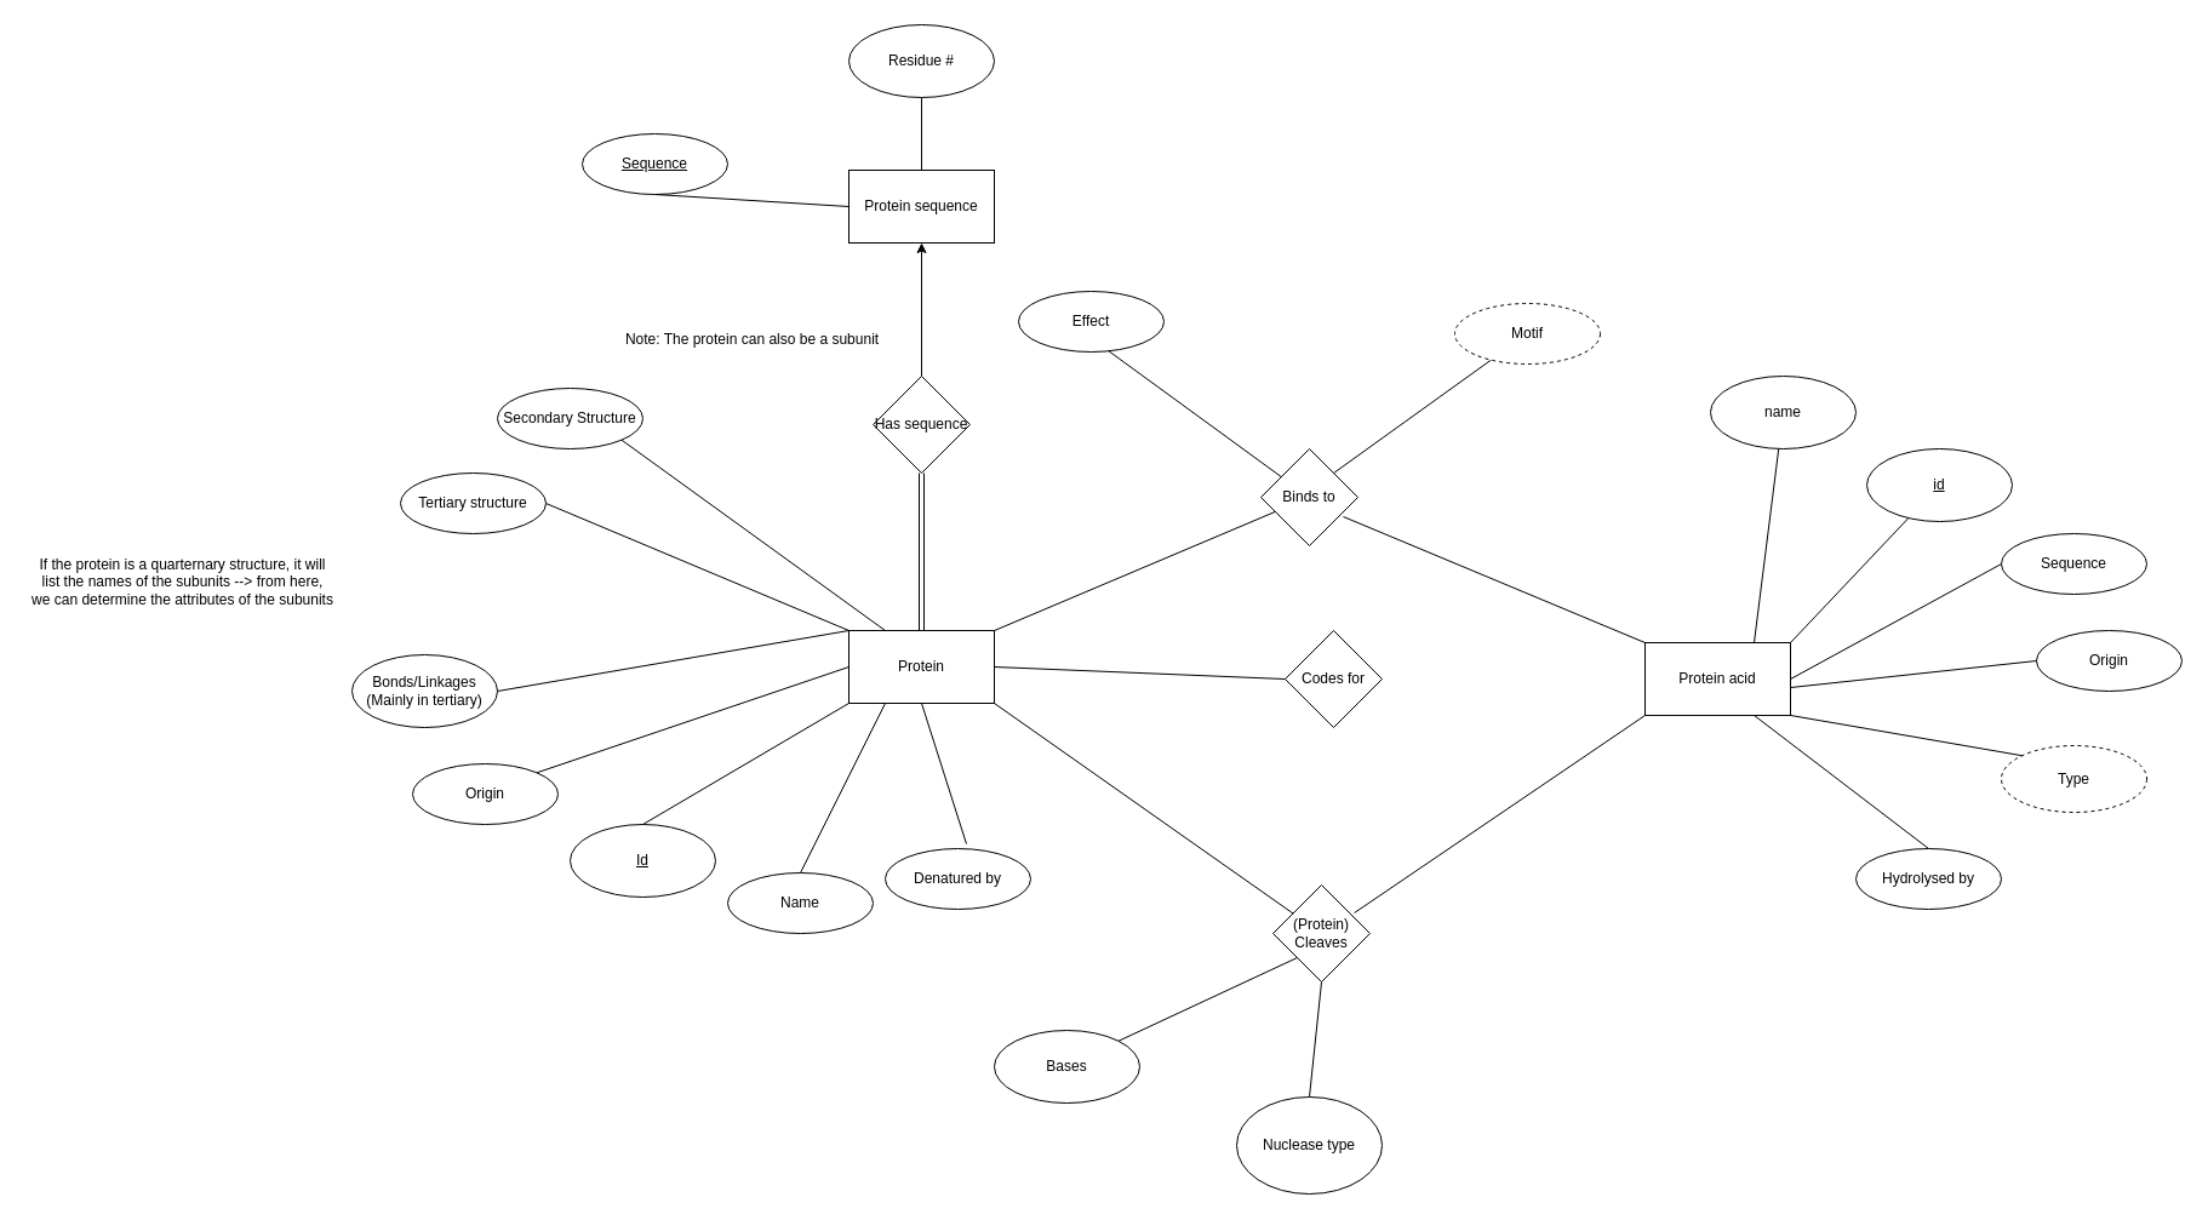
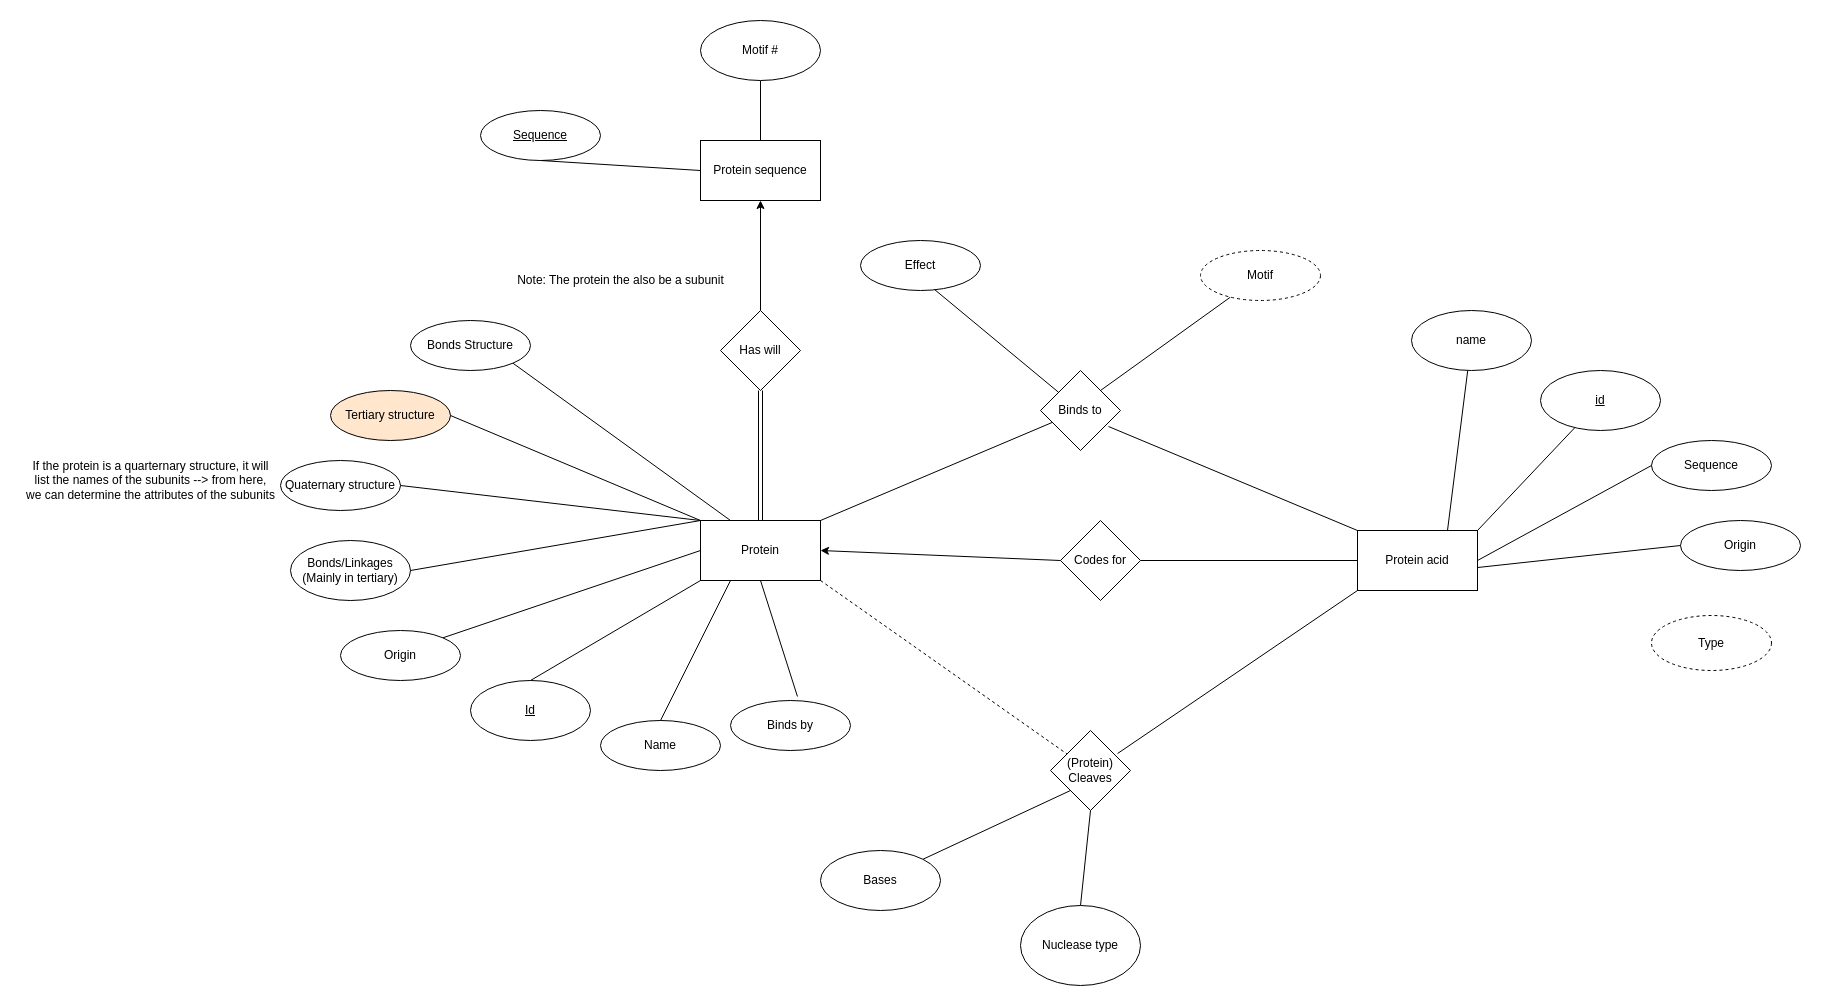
  <mxCell id="0" />
  <mxCell id="1" parent="0" />
  <mxCell id="2" value="Protein" style="rounded=0;whiteSpace=wrap;html=1;" parent="1" vertex="1"><mxGeometry x="700" y="520" width="120" height="60" as="geometry" /></mxCell>
  <mxCell id="3" value="&lt;u&gt;Sequence&lt;/u&gt;" style="ellipse;whiteSpace=wrap;html=1;" parent="1" vertex="1"><mxGeometry x="480" y="110" width="120" height="50" as="geometry" /></mxCell>
  <mxCell id="4" value="" style="endArrow=none;html=1;entryX=0.5;entryY=1;entryDx=0;entryDy=0;exitX=0;exitY=0.5;exitDx=0;exitDy=0;" parent="1" source="36" target="3" edge="1"><mxGeometry width="50" height="50" relative="1" as="geometry"><mxPoint x="760" y="520" as="sourcePoint" /><mxPoint x="810" y="470" as="targetPoint" /></mxGeometry></mxCell>
- <mxCell id="5" value="Secondary Structure" style="ellipse;whiteSpace=wrap;html=1;" parent="1" vertex="1"><mxGeometry x="410" y="320" width="120" height="50" as="geometry" /></mxCell>
+ <mxCell id="5" value="Bonds Structure" style="ellipse;whiteSpace=wrap;html=1;" parent="1" vertex="1"><mxGeometry x="410" y="320" width="120" height="50" as="geometry" /></mxCell>
  <mxCell id="6" value="" style="endArrow=none;html=1;entryX=1;entryY=1;entryDx=0;entryDy=0;exitX=0.25;exitY=0;exitDx=0;exitDy=0;" parent="1" source="2" target="5" edge="1"><mxGeometry width="50" height="50" relative="1" as="geometry"><mxPoint x="570" y="570" as="sourcePoint" /><mxPoint x="620" y="520" as="targetPoint" /></mxGeometry></mxCell>
  <mxCell id="7" value="Bonds/Linkages (Mainly in tertiary)" style="ellipse;whiteSpace=wrap;html=1;" parent="1" vertex="1"><mxGeometry x="290" y="540" width="120" height="60" as="geometry" /></mxCell>
  <mxCell id="8" value="" style="endArrow=none;html=1;entryX=1;entryY=0.5;entryDx=0;entryDy=0;exitX=0;exitY=0;exitDx=0;exitDy=0;" parent="1" source="2" target="7" edge="1"><mxGeometry width="50" height="50" relative="1" as="geometry"><mxPoint x="570" y="600" as="sourcePoint" /><mxPoint x="620" y="550" as="targetPoint" /></mxGeometry></mxCell>
  <mxCell id="9" value="Origin" style="ellipse;whiteSpace=wrap;html=1;" parent="1" vertex="1"><mxGeometry x="340" y="630" width="120" height="50" as="geometry" /></mxCell>
  <mxCell id="10" value="" style="endArrow=none;html=1;entryX=0;entryY=0.5;entryDx=0;entryDy=0;exitX=1;exitY=0;exitDx=0;exitDy=0;" parent="1" source="9" target="2" edge="1"><mxGeometry width="50" height="50" relative="1" as="geometry"><mxPoint x="570" y="590" as="sourcePoint" /><mxPoint x="620" y="540" as="targetPoint" /></mxGeometry></mxCell>
- <mxCell id="11" value="Denatured by" style="ellipse;whiteSpace=wrap;html=1;" parent="1" vertex="1"><mxGeometry x="730" y="700" width="120" height="50" as="geometry" /></mxCell>
- <mxCell id="12" value="Tertiary structure" style="ellipse;whiteSpace=wrap;html=1;" parent="1" vertex="1"><mxGeometry x="330" y="390" width="120" height="50" as="geometry" /></mxCell>
+ <mxCell id="11" value="Binds by" style="ellipse;whiteSpace=wrap;html=1;" parent="1" vertex="1"><mxGeometry x="730" y="700" width="120" height="50" as="geometry" /></mxCell>
+ <mxCell id="12" value="Tertiary structure" style="ellipse;whiteSpace=wrap;html=1;fillColor=#ffe6cc;" parent="1" vertex="1"><mxGeometry x="330" y="390" width="120" height="50" as="geometry" /></mxCell>
  <mxCell id="13" value="" style="endArrow=none;html=1;entryX=1;entryY=0.5;entryDx=0;entryDy=0;exitX=0;exitY=0;exitDx=0;exitDy=0;" parent="1" source="2" target="12" edge="1"><mxGeometry width="50" height="50" relative="1" as="geometry"><mxPoint x="550" y="520" as="sourcePoint" /><mxPoint x="600" y="470" as="targetPoint" /></mxGeometry></mxCell>
  <mxCell id="14" value="" style="endArrow=none;html=1;entryX=0.5;entryY=1;entryDx=0;entryDy=0;exitX=0.558;exitY=-0.08;exitDx=0;exitDy=0;exitPerimeter=0;" parent="1" source="11" target="2" edge="1"><mxGeometry width="50" height="50" relative="1" as="geometry"><mxPoint x="680" y="660" as="sourcePoint" /><mxPoint x="730" y="610" as="targetPoint" /></mxGeometry></mxCell>
+ <mxCell id="15" value="Quaternary structure" style="ellipse;whiteSpace=wrap;html=1;" parent="1" vertex="1"><mxGeometry x="280" y="460" width="120" height="50" as="geometry" /></mxCell>
+ <mxCell id="16" value="" style="endArrow=none;html=1;entryX=1;entryY=0.5;entryDx=0;entryDy=0;exitX=0;exitY=0;exitDx=0;exitDy=0;" parent="1" source="2" target="15" edge="1"><mxGeometry width="50" height="50" relative="1" as="geometry"><mxPoint x="485" y="490" as="sourcePoint" /><mxPoint x="535" y="440" as="targetPoint" /></mxGeometry></mxCell>
  <mxCell id="17" value="&lt;u&gt;Id&lt;/u&gt;" style="ellipse;whiteSpace=wrap;html=1;" parent="1" vertex="1"><mxGeometry x="470" y="680" width="120" height="60" as="geometry" /></mxCell>
  <mxCell id="18" value="" style="endArrow=none;html=1;exitX=0.5;exitY=0;exitDx=0;exitDy=0;entryX=0;entryY=1;entryDx=0;entryDy=0;" parent="1" source="17" target="2" edge="1"><mxGeometry width="50" height="50" relative="1" as="geometry"><mxPoint x="600" y="670" as="sourcePoint" /><mxPoint x="650" y="620" as="targetPoint" /></mxGeometry></mxCell>
  <mxCell id="19" value="Name" style="ellipse;whiteSpace=wrap;html=1;" parent="1" vertex="1"><mxGeometry x="600" y="720" width="120" height="50" as="geometry" /></mxCell>
  <mxCell id="20" value="" style="endArrow=none;html=1;exitX=0.5;exitY=0;exitDx=0;exitDy=0;entryX=0.25;entryY=1;entryDx=0;entryDy=0;" parent="1" source="19" target="2" edge="1"><mxGeometry width="50" height="50" relative="1" as="geometry"><mxPoint x="670" y="690" as="sourcePoint" /><mxPoint x="720" y="640" as="targetPoint" /></mxGeometry></mxCell>
  <mxCell id="21" value="" style="endArrow=none;html=1;exitX=1;exitY=0;exitDx=0;exitDy=0;" parent="1" source="2" target="22" edge="1"><mxGeometry width="50" height="50" relative="1" as="geometry"><mxPoint x="830" y="520" as="sourcePoint" /><mxPoint x="960" y="430" as="targetPoint" /></mxGeometry></mxCell>
  <mxCell id="22" value="Binds to" style="rhombus;whiteSpace=wrap;html=1;" parent="1" vertex="1"><mxGeometry x="1040" y="370" width="80" height="80" as="geometry" /></mxCell>
  <mxCell id="23" value="Protein acid" style="rounded=0;whiteSpace=wrap;html=1;" parent="1" vertex="1"><mxGeometry x="1357" y="530" width="120" height="60" as="geometry" /></mxCell>
  <mxCell id="24" value="" style="endArrow=none;html=1;exitX=0.85;exitY=0.7;exitDx=0;exitDy=0;exitPerimeter=0;entryX=0;entryY=0;entryDx=0;entryDy=0;" parent="1" source="22" target="23" edge="1"><mxGeometry width="50" height="50" relative="1" as="geometry"><mxPoint x="1330" y="580" as="sourcePoint" /><mxPoint x="1380" y="530" as="targetPoint" /></mxGeometry></mxCell>
- <mxCell id="25" value="" style="endArrow=none;html=1;exitX=1;exitY=1;exitDx=0;exitDy=0;" parent="1" source="2" target="26" edge="1"><mxGeometry width="50" height="50" relative="1" as="geometry"><mxPoint x="870" y="600" as="sourcePoint" /><mxPoint x="1030" y="750" as="targetPoint" /></mxGeometry></mxCell>
+ <mxCell id="25" value="" style="endArrow=none;html=1;exitX=1;exitY=1;exitDx=0;exitDy=0;dashed=1;" parent="1" source="2" target="26" edge="1"><mxGeometry width="50" height="50" relative="1" as="geometry"><mxPoint x="870" y="600" as="sourcePoint" /><mxPoint x="1030" y="750" as="targetPoint" /></mxGeometry></mxCell>
  <mxCell id="26" value="(Protein) Cleaves" style="rhombus;whiteSpace=wrap;html=1;" parent="1" vertex="1"><mxGeometry x="1050" y="730" width="80" height="80" as="geometry" /></mxCell>
  <mxCell id="27" value="" style="endArrow=none;html=1;entryX=0;entryY=1;entryDx=0;entryDy=0;exitX=0.838;exitY=0.288;exitDx=0;exitDy=0;exitPerimeter=0;" parent="1" source="26" target="23" edge="1"><mxGeometry width="50" height="50" relative="1" as="geometry"><mxPoint x="1110" y="750" as="sourcePoint" /><mxPoint x="1160" y="700" as="targetPoint" /></mxGeometry></mxCell>
  <mxCell id="28" value="" style="endArrow=none;html=1;entryX=0;entryY=1;entryDx=0;entryDy=0;exitX=1;exitY=0;exitDx=0;exitDy=0;" parent="1" source="29" target="26" edge="1"><mxGeometry width="50" height="50" relative="1" as="geometry"><mxPoint x="940" y="860" as="sourcePoint" /><mxPoint x="1070" y="820" as="targetPoint" /></mxGeometry></mxCell>
  <mxCell id="29" value="Bases" style="ellipse;whiteSpace=wrap;html=1;" parent="1" vertex="1"><mxGeometry x="820" y="850" width="120" height="60" as="geometry" /></mxCell>
  <mxCell id="30" value="" style="endArrow=none;html=1;entryX=0.5;entryY=1;entryDx=0;entryDy=0;exitX=0.5;exitY=0;exitDx=0;exitDy=0;" parent="1" source="31" target="26" edge="1"><mxGeometry width="50" height="50" relative="1" as="geometry"><mxPoint x="1090" y="880" as="sourcePoint" /><mxPoint x="1105" y="840" as="targetPoint" /></mxGeometry></mxCell>
  <mxCell id="31" value="Nuclease type" style="ellipse;whiteSpace=wrap;html=1;" parent="1" vertex="1"><mxGeometry x="1020" y="905" width="120" height="80" as="geometry" /></mxCell>
  <mxCell id="32" value="" style="endArrow=none;html=1;" parent="1" target="33" edge="1"><mxGeometry width="50" height="50" relative="1" as="geometry"><mxPoint x="1100" y="390" as="sourcePoint" /><mxPoint x="1150" y="340" as="targetPoint" /></mxGeometry></mxCell>
  <mxCell id="33" value="Motif" style="ellipse;whiteSpace=wrap;html=1;dashed=1;" parent="1" vertex="1"><mxGeometry x="1200" y="250" width="120" height="50" as="geometry" /></mxCell>
- <mxCell id="34" value="Effect" style="ellipse;whiteSpace=wrap;html=1;" parent="1" vertex="1"><mxGeometry x="840" y="240" width="120" height="50" as="geometry" /></mxCell>
+ <mxCell id="34" value="Effect" style="ellipse;whiteSpace=wrap;html=1;" parent="1" vertex="1"><mxGeometry x="860" y="240" width="120" height="50" as="geometry" /></mxCell>
  <mxCell id="35" value="" style="endArrow=none;html=1;entryX=0.617;entryY=0.98;entryDx=0;entryDy=0;entryPerimeter=0;" parent="1" source="22" target="34" edge="1"><mxGeometry width="50" height="50" relative="1" as="geometry"><mxPoint x="970" y="370" as="sourcePoint" /><mxPoint x="1020" y="320" as="targetPoint" /></mxGeometry></mxCell>
  <mxCell id="36" value="Protein sequence" style="rounded=0;whiteSpace=wrap;html=1;" parent="1" vertex="1"><mxGeometry x="700" y="140" width="120" height="60" as="geometry" /></mxCell>
- <mxCell id="37" value="Has sequence" style="rhombus;whiteSpace=wrap;html=1;" parent="1" vertex="1"><mxGeometry x="720" y="310" width="80" height="80" as="geometry" /></mxCell>
+ <mxCell id="37" value="Has will" style="rhombus;whiteSpace=wrap;html=1;" parent="1" vertex="1"><mxGeometry x="720" y="310" width="80" height="80" as="geometry" /></mxCell>
  <mxCell id="38" value="" style="shape=link;html=1;entryX=0.5;entryY=1;entryDx=0;entryDy=0;" parent="1" source="2" target="37" edge="1"><mxGeometry width="100" relative="1" as="geometry"><mxPoint x="740" y="490" as="sourcePoint" /><mxPoint x="840" y="490" as="targetPoint" /></mxGeometry></mxCell>
  <mxCell id="39" value="" style="endArrow=classic;html=1;entryX=0.5;entryY=1;entryDx=0;entryDy=0;exitX=0.5;exitY=0;exitDx=0;exitDy=0;" parent="1" source="37" target="36" edge="1"><mxGeometry width="50" height="50" relative="1" as="geometry"><mxPoint x="760" y="280" as="sourcePoint" /><mxPoint x="810" y="230" as="targetPoint" /></mxGeometry></mxCell>
  <mxCell id="40" value="" style="endArrow=none;html=1;" parent="1" target="41" edge="1"><mxGeometry width="50" height="50" relative="1" as="geometry"><mxPoint x="760" y="140" as="sourcePoint" /><mxPoint x="760" y="70" as="targetPoint" /></mxGeometry></mxCell>
- <mxCell id="41" value="Residue #" style="ellipse;whiteSpace=wrap;html=1;" parent="1" vertex="1"><mxGeometry x="700" y="20" width="120" height="60" as="geometry" /></mxCell>
+ <mxCell id="41" value="Motif #" style="ellipse;whiteSpace=wrap;html=1;" parent="1" vertex="1"><mxGeometry x="700" y="20" width="120" height="60" as="geometry" /></mxCell>
  <mxCell id="42" value="Codes for" style="rhombus;whiteSpace=wrap;html=1;" parent="1" vertex="1"><mxGeometry x="1060" y="520" width="80" height="80" as="geometry" /></mxCell>
+ <mxCell id="43" value="" style="endArrow=none;html=1;exitX=1;exitY=0.5;exitDx=0;exitDy=0;entryX=0;entryY=0.5;entryDx=0;entryDy=0;" parent="1" source="42" target="23" edge="1"><mxGeometry width="50" height="50" relative="1" as="geometry"><mxPoint x="1200" y="570" as="sourcePoint" /><mxPoint x="1250" y="520" as="targetPoint" /></mxGeometry></mxCell>
  <mxCell id="44" value="" style="endArrow=none;html=1;" parent="1" target="45" edge="1"><mxGeometry width="50" height="50" relative="1" as="geometry"><mxPoint x="1477" y="530" as="sourcePoint" /><mxPoint x="1527" y="480" as="targetPoint" /></mxGeometry></mxCell>
  <mxCell id="45" value="&lt;u&gt;id&lt;/u&gt;" style="ellipse;whiteSpace=wrap;html=1;" parent="1" vertex="1"><mxGeometry x="1540" y="370" width="120" height="60" as="geometry" /></mxCell>
  <mxCell id="46" value="Sequence" style="ellipse;whiteSpace=wrap;html=1;" parent="1" vertex="1"><mxGeometry x="1651" y="440" width="120" height="50" as="geometry" /></mxCell>
  <mxCell id="47" value="" style="endArrow=none;html=1;exitX=1;exitY=0.5;exitDx=0;exitDy=0;entryX=0;entryY=0.5;entryDx=0;entryDy=0;" parent="1" source="23" target="46" edge="1"><mxGeometry width="50" height="50" relative="1" as="geometry"><mxPoint x="1550" y="530" as="sourcePoint" /><mxPoint x="1600" y="480" as="targetPoint" /></mxGeometry></mxCell>
  <mxCell id="48" value="Origin" style="ellipse;whiteSpace=wrap;html=1;" parent="1" vertex="1"><mxGeometry x="1680" y="520" width="120" height="50" as="geometry" /></mxCell>
  <mxCell id="49" value="" style="endArrow=none;html=1;exitX=1;exitY=0.617;exitDx=0;exitDy=0;exitPerimeter=0;entryX=0;entryY=0.5;entryDx=0;entryDy=0;" parent="1" source="23" target="48" edge="1"><mxGeometry width="50" height="50" relative="1" as="geometry"><mxPoint x="1720" y="590" as="sourcePoint" /><mxPoint x="1770" y="540" as="targetPoint" /></mxGeometry></mxCell>
  <mxCell id="50" value="Type" style="ellipse;whiteSpace=wrap;html=1;dashed=1;" parent="1" vertex="1"><mxGeometry x="1651" y="615" width="120" height="55" as="geometry" /></mxCell>
- <mxCell id="51" value="" style="endArrow=none;html=1;exitX=1;exitY=1;exitDx=0;exitDy=0;entryX=0;entryY=0;entryDx=0;entryDy=0;" parent="1" source="23" target="50" edge="1"><mxGeometry width="50" height="50" relative="1" as="geometry"><mxPoint x="1720" y="590" as="sourcePoint" /><mxPoint x="1770" y="540" as="targetPoint" /></mxGeometry></mxCell>
- <mxCell id="52" value="Hydrolysed by" style="ellipse;whiteSpace=wrap;html=1;" parent="1" vertex="1"><mxGeometry x="1531" y="700" width="120" height="50" as="geometry" /></mxCell>
- <mxCell id="53" value="" style="endArrow=none;html=1;exitX=0.75;exitY=1;exitDx=0;exitDy=0;entryX=0.5;entryY=0;entryDx=0;entryDy=0;" parent="1" source="23" target="52" edge="1"><mxGeometry width="50" height="50" relative="1" as="geometry"><mxPoint x="1720" y="590" as="sourcePoint" /><mxPoint x="1770" y="540" as="targetPoint" /></mxGeometry></mxCell>
- <mxCell id="54" value="" style="endArrow=none;html=1;entryX=1;entryY=0.5;entryDx=0;entryDy=0;exitX=0;exitY=0.5;exitDx=0;exitDy=0;" parent="1" source="42" target="2" edge="1"><mxGeometry width="50" height="50" relative="1" as="geometry"><mxPoint x="940" y="580" as="sourcePoint" /><mxPoint x="990" y="530" as="targetPoint" /></mxGeometry></mxCell>
+ <mxCell id="54" value="" style="endArrow=classic;html=1;entryX=1;entryY=0.5;entryDx=0;entryDy=0;exitX=0;exitY=0.5;exitDx=0;exitDy=0;" parent="1" source="42" target="2" edge="1"><mxGeometry width="50" height="50" relative="1" as="geometry"><mxPoint x="940" y="580" as="sourcePoint" /><mxPoint x="990" y="530" as="targetPoint" /></mxGeometry></mxCell>
  <mxCell id="55" value="" style="endArrow=none;html=1;exitX=0.75;exitY=0;exitDx=0;exitDy=0;" parent="1" source="23" target="56" edge="1"><mxGeometry width="50" height="50" relative="1" as="geometry"><mxPoint x="1392" y="490" as="sourcePoint" /><mxPoint x="1480" y="350" as="targetPoint" /></mxGeometry></mxCell>
  <mxCell id="56" value="name" style="ellipse;whiteSpace=wrap;html=1;" parent="1" vertex="1"><mxGeometry x="1411" y="310" width="120" height="60" as="geometry" /></mxCell>
- <mxCell id="57" value="Note: The protein can also be a subunit" style="text;html=1;align=center;verticalAlign=middle;resizable=0;points=[];autosize=1;" parent="1" vertex="1"><mxGeometry x="510" y="270" width="220" height="20" as="geometry" /></mxCell>
+ <mxCell id="57" value="Note: The protein the also be a subunit" style="text;html=1;align=center;verticalAlign=middle;resizable=0;points=[];autosize=1;" parent="1" vertex="1"><mxGeometry x="510" y="270" width="220" height="20" as="geometry" /></mxCell>
  <mxCell id="58" value="If the protein is a quarternary structure, it will&lt;br&gt;list the names of the subunits --&amp;gt; from here,&lt;br&gt;we can determine the attributes of the subunits" style="text;html=1;align=center;verticalAlign=middle;resizable=0;points=[];autosize=1;" vertex="1" parent="1"><mxGeometry x="20" y="455" width="260" height="50" as="geometry" /></mxCell>
